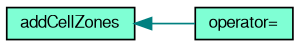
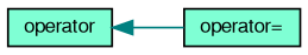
  digraph {
    rankdir=LR
    node [color=black fillcolor=aquamarine fontname=FreeSans fontsize=10 shape=record style=filled]
-   n1 [fontcolor=black height=0.2 label=addCellZones width=0.4]
+   n1 [fontcolor=black height=0.2 label=operator width=0.4]
    n2 [height=0.2 label="operator=" width=0.4]
    n1 -> n2 [color=teal dir=back fontname=FreeSans fontsize=10 labelfontname=FreeSans labelfontsize=10 style=solid]
  }
